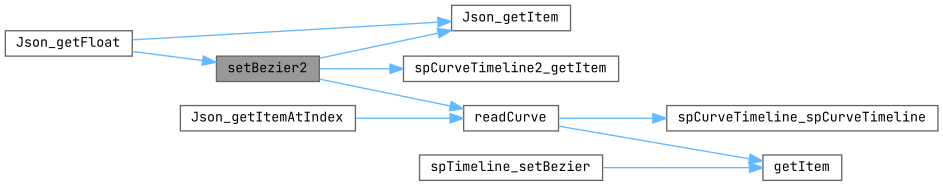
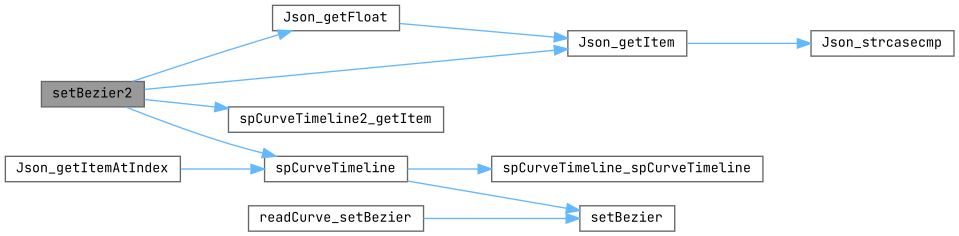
  digraph {
    fontname="JetBrains Mono"
    rankdir=LR
    node [color=grey40 fillcolor=white fontname="JetBrains Mono" fontsize=10 shape=box style=filled]
    edge [color=steelblue1 fontname="JetBrains Mono" fontsize=10 labelfontname=Helvetica labelfontsize=10 style=solid]
    n1 [color=gray40 fillcolor=grey60 fontcolor=black height=0.2 label=setBezier2 width=0.4]
    n2 [height=0.2 label=Json_getFloat width=0.4]
    n3 [height=0.2 label=Json_getItem width=0.4]
-   n4 [height=0.2 label=readCurve width=0.4]
+   n4 [height=0.2 label=spCurveTimeline width=0.4]
    n5 [height=0.2 label=spCurveTimeline2_getItem width=0.4]
-   n7 [height=0.2 label=getItem width=0.4]
+   n6 [height=0.2 label=Json_strcasecmp width=0.4]
+   n7 [height=0.2 label=setBezier width=0.4]
    n8 [height=0.2 label=spCurveTimeline_spCurveTimeline width=0.4]
    n9 [height=0.2 label=Json_getItemAtIndex width=0.4]
-   n10 [height=0.2 label=spTimeline_setBezier width=0.4]
-   n2 -> n1
+   n10 [height=0.2 label=readCurve_setBezier width=0.4]
+   n1 -> n2
    n1 -> n3
    n1 -> n4
    n1 -> n5
    n2 -> n3
+   n3 -> n6
    n4 -> n7
    n4 -> n8
    n9 -> n4
    n10 -> n7
  }
